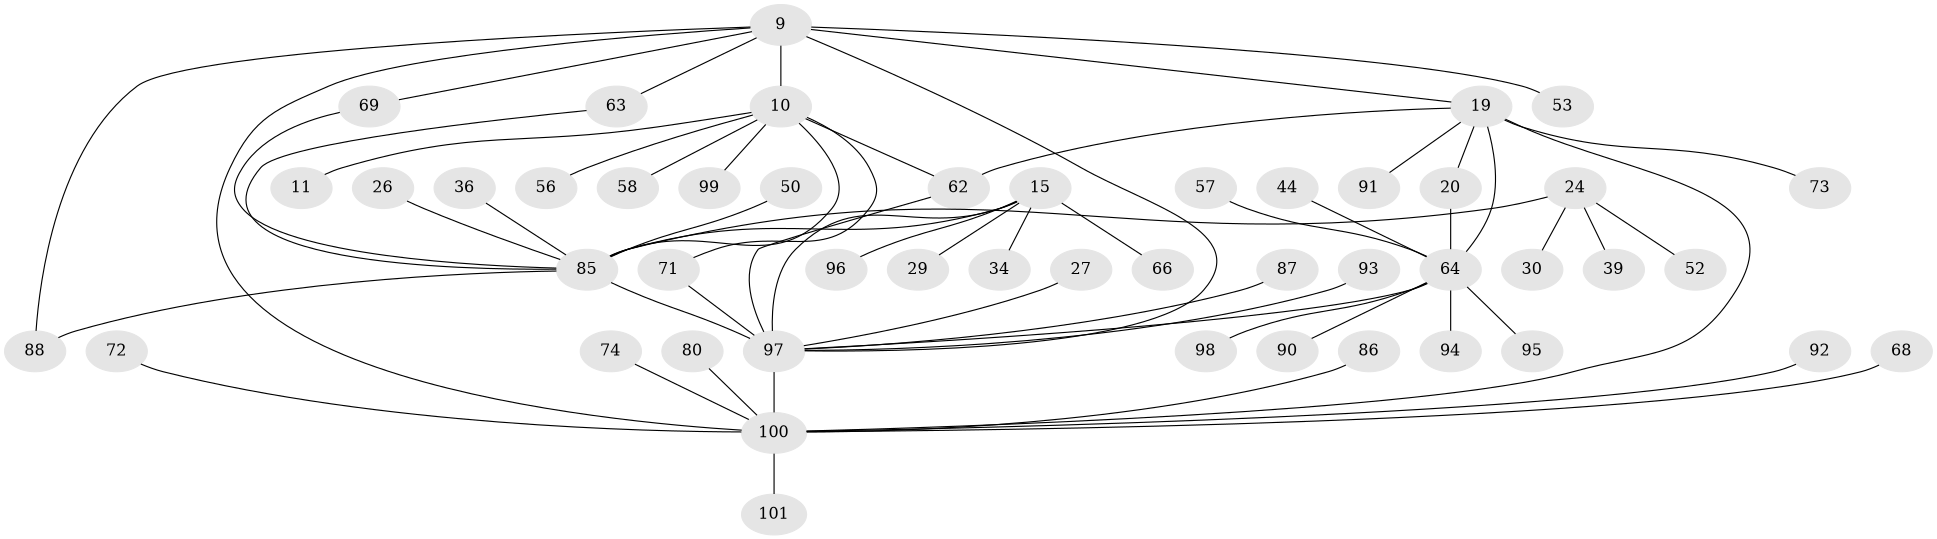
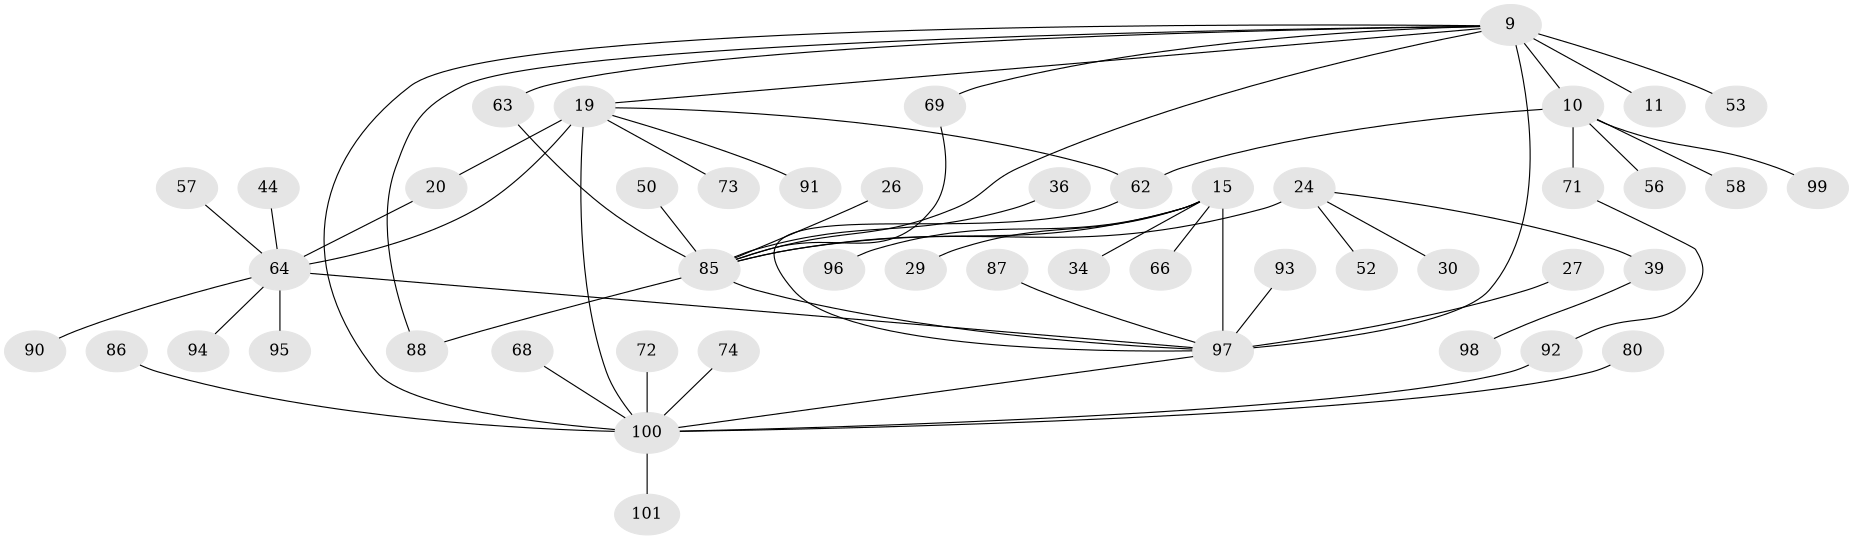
  graph {
    node [color=gray90 style=filled]
    85 [super="+23+25"]
    88 [super="+75+77"]
    97 [super="+82+11+40+70+84+13"]
    100 [super="+31+76+67"]
    101
    9 [super="+7"]
    10 [super="+8"]
    19 [super="+17"]
    n9 [label=11]
    53
    63
    69 [super="+35"]
    56
    58 [super="+46"]
    62 [super="+47"]
    71 [super="+61"]
    99
    20
    64 [super="+45+32+42"]
    73
    91
    15 [super="+14"]
    29
    34
    66
    96
    24 [super="+21"]
    30
    39
    52
    90
    94
    95
    98 [super="+89"]
    26
    27
    36
    44
    50
    57
    68
    72
    74 [super="+33+54"]
    80
    86
    87
    92 [super="+78"]
    93 [super="+65"]
    85 -- 88
    85 -- 97 [weight=2]
    97 -- 100
    100 -- 101
    9 -- 88
    9 -- 97 [weight=3]
    9 -- 100
    9 -- 10 [weight=6]
    9 -- 19
-   10 -- n9
+   9 -- n9
    9 -- 53
    9 -- 63
    9 -- 69
-   10 -- 85
+   9 -- 85
    10 -- 56
    10 -- 58
    10 -- 62
    10 -- 71
    10 -- 99
    19 -- 100
    19 -- 62
    19 -- 20 [weight=2]
    19 -- 64 [weight=4]
    19 -- 73
    19 -- 91
    63 -- 85
    69 -- 85
    62 -- 97
-   71 -- 97
+   71 -- 92
    20 -- 64 [weight=2]
    64 -- 97
    64 -- 90
    64 -- 94
    64 -- 95
-   64 -- 98
+   39 -- 98
    15 -- 85
    15 -- 97 [weight=6]
    15 -- 29
    15 -- 34
    15 -- 66
    15 -- 96
    24 -- 85 [weight=6]
    24 -- 30
    24 -- 39
    24 -- 52
    26 -- 85
    27 -- 97
    36 -- 85
    44 -- 64
    50 -- 85
    57 -- 64
    68 -- 100
    72 -- 100
    74 -- 100
    80 -- 100
    86 -- 100
    87 -- 97
    92 -- 100
    93 -- 97
  }
